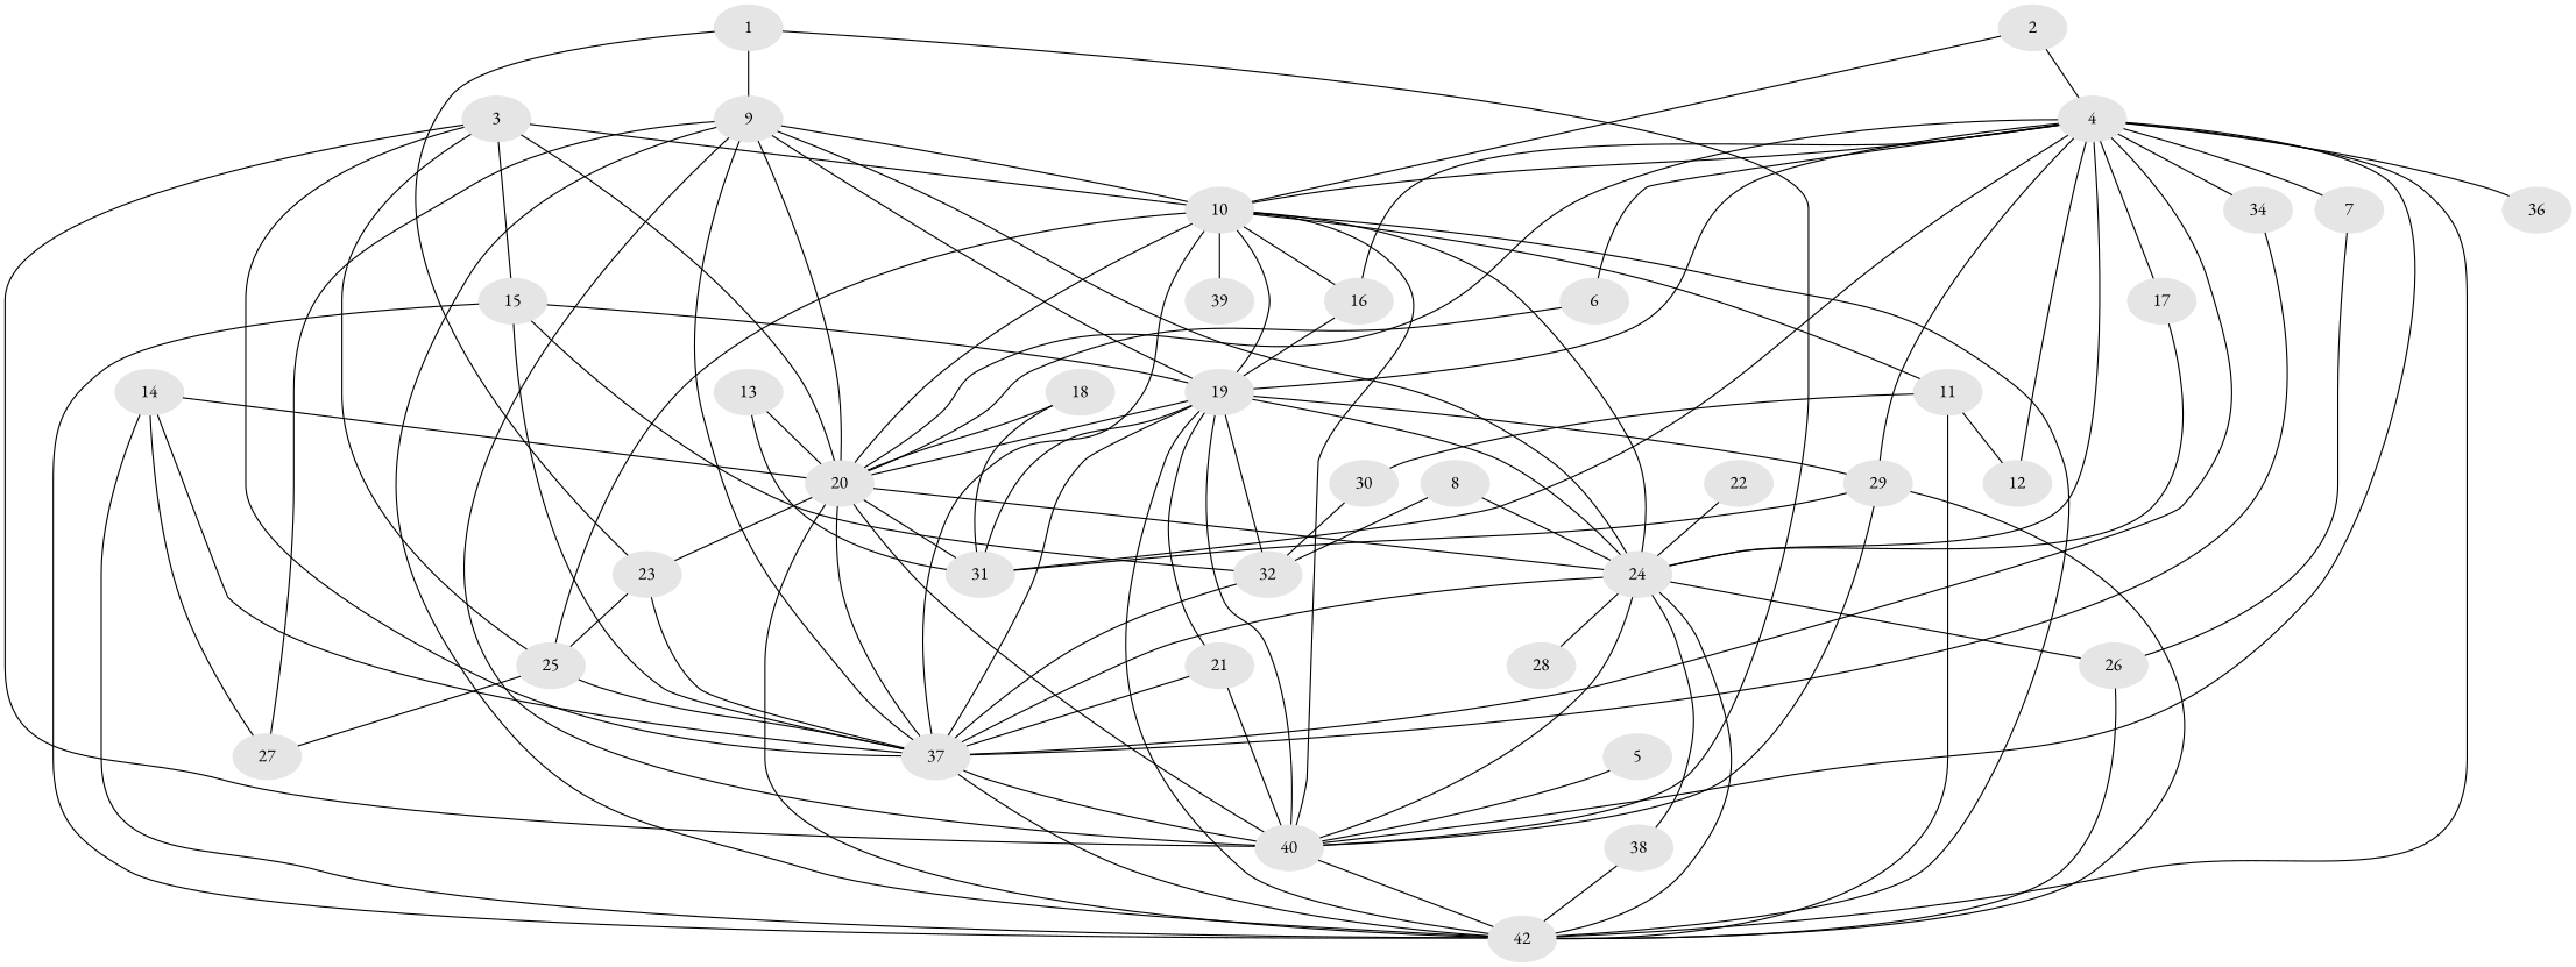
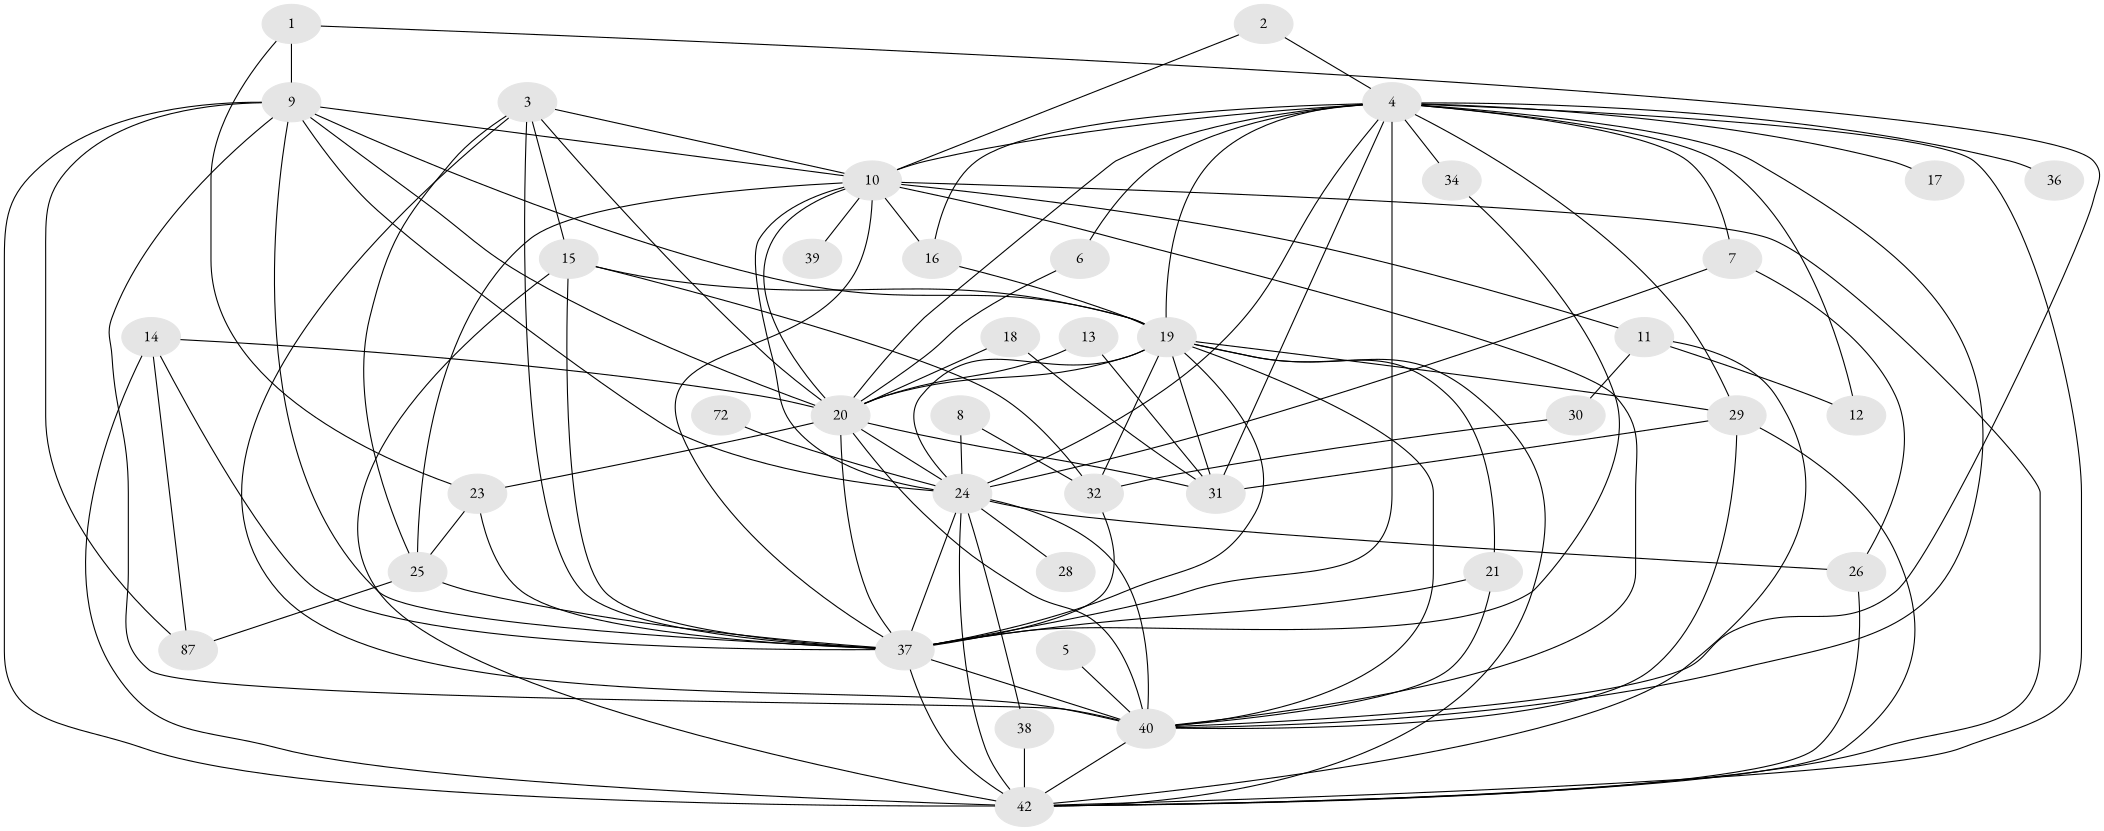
  graph {
    fontname="EB Garamond"
    node [color=gray90 fontname="EB Garamond" style=filled]
    edge [fontname="EB Garamond" weight=1.0]
    1
    9
    23
    40
    10
    20
    37
    19
    24
    42
-   27
+   27 [label=87]
    25
    2
    4
    6
    7
    12
    16
    17
    29
    31
    34
    36
    11
    39
    3
    15
    32
    26
    21
    28
    38
    5
    8
    30
    13
    14
    18
-   22
+   22 [label=72]
    1 -- 9
    1 -- 23
    1 -- 40
    9 -- 40
    9 -- 10
    9 -- 20
    9 -- 37 [weight=2.0]
    9 -- 19 [weight=2.0]
    9 -- 24
    9 -- 42
    9 -- 27
    23 -- 37
    23 -- 25
    40 -- 42
    10 -- 40
    10 -- 20
    10 -- 37 [weight=4.0]
-   10 -- 19
    10 -- 24
    10 -- 42
    10 -- 25
    10 -- 16
    10 -- 11
    10 -- 39
    20 -- 23
    20 -- 40
    20 -- 37 [weight=3.0]
    20 -- 24
-   20 -- 42
    20 -- 31
    37 -- 40 [weight=3.0]
    37 -- 42 [weight=2.0]
    19 -- 40 [weight=2.0]
    19 -- 20
    19 -- 37 [weight=2.0]
    19 -- 24
    19 -- 42
    19 -- 29
    19 -- 31
    19 -- 32
    19 -- 21
    24 -- 40
    24 -- 37 [weight=2.0]
    24 -- 42 [weight=2.0]
    24 -- 26
    24 -- 28
    24 -- 38
    25 -- 37
    25 -- 27
    2 -- 10
    2 -- 4
    4 -- 40
    4 -- 10
    4 -- 20 [weight=2.0]
    4 -- 37 [weight=3.0]
    4 -- 19 [weight=2.0]
    4 -- 24
    4 -- 42
    4 -- 6
    4 -- 7 [weight=2.0]
    4 -- 12
    4 -- 16
    4 -- 17
    4 -- 29
    4 -- 31
    4 -- 34 [weight=2.0]
    4 -- 36
    6 -- 20
-   17 -- 24
+   7 -- 24
    7 -- 26
    16 -- 19
    29 -- 40
    29 -- 42
    29 -- 31
    34 -- 37
    11 -- 42 [weight=2.0]
    11 -- 12
    11 -- 30 [weight=2.0]
    3 -- 40
    3 -- 10
    3 -- 20
    3 -- 37
    3 -- 25
    3 -- 15
    15 -- 37
    15 -- 19
    15 -- 42
    15 -- 32
    32 -- 37 [weight=2.0]
    26 -- 42
    21 -- 40
    21 -- 37
    38 -- 42
    5 -- 40
    8 -- 24
    8 -- 32
    30 -- 32
    13 -- 20
    13 -- 31
    14 -- 20
    14 -- 37
    14 -- 42 [weight=2.0]
    14 -- 27
    18 -- 20
    18 -- 31
    22 -- 24
  }
